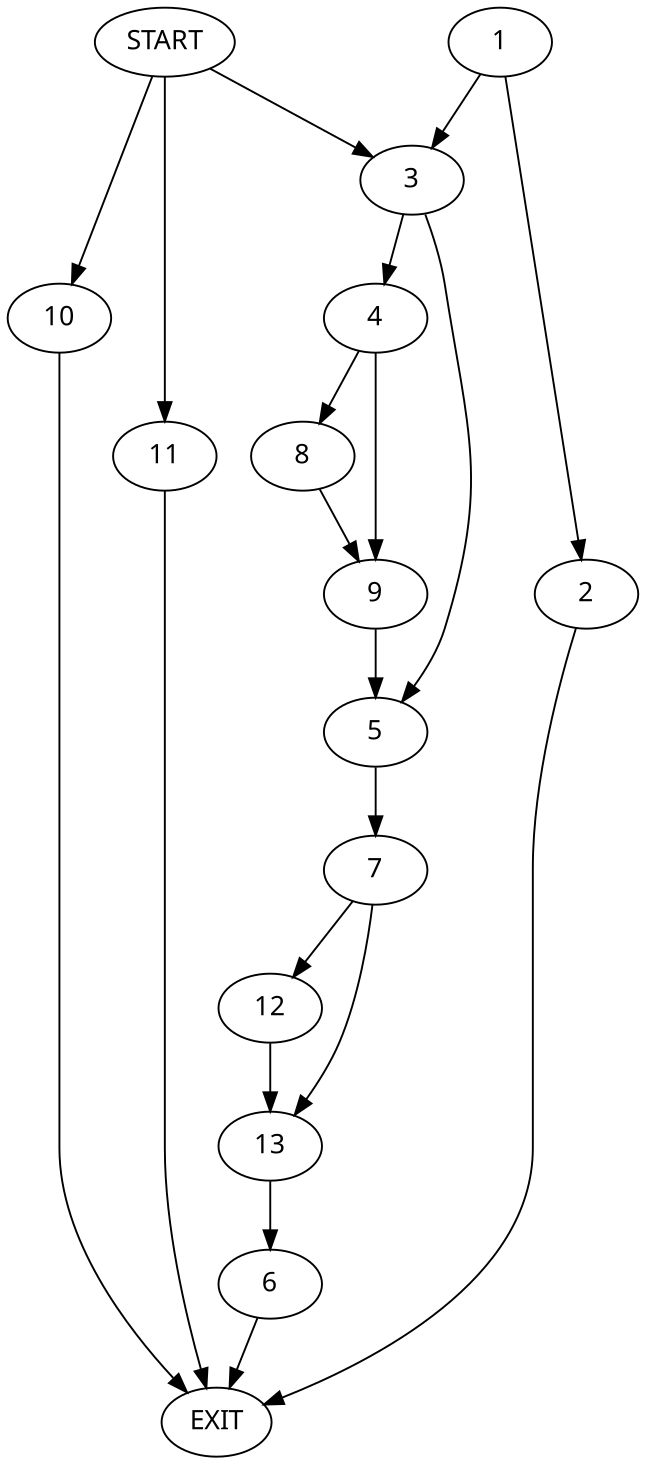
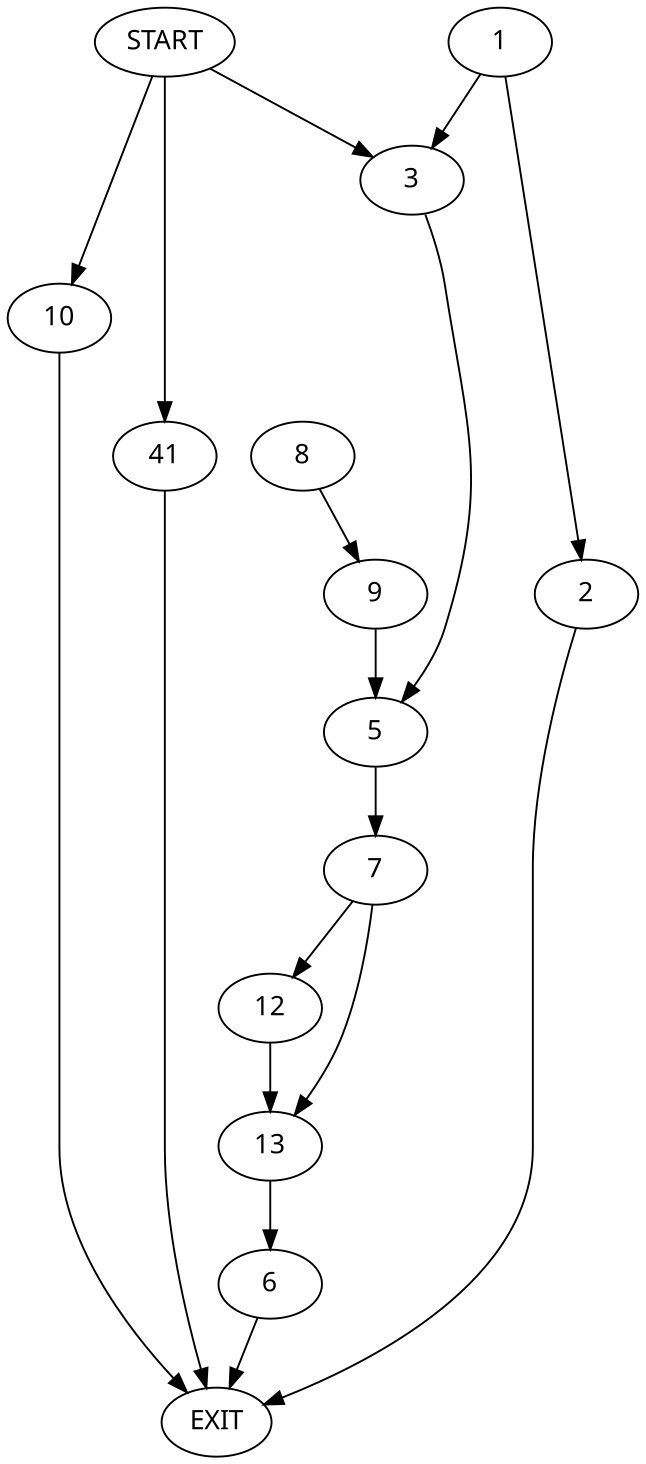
  digraph {
    fontname="Noto Sans"
    node [fontname="Noto Sans"]
    edge [fontname="Noto Sans"]
    n1 [label=START]
    10
-   11
+   11 [label=41]
    3
    1
    2
    n7 [label=EXIT]
-   4
    5
    8
    9
    7
    6
    12
    13
    n1 -> 10
    n1 -> 11
    n1 -> 3
    10 -> n7
    11 -> n7
-   3 -> 4
    3 -> 5
    1 -> 3
    1 -> 2
    2 -> n7
-   4 -> 8
-   4 -> 9
    5 -> 7
    8 -> 9
    9 -> 5
    7 -> 12
    7 -> 13
    6 -> n7
    12 -> 13
    13 -> 6
  }
